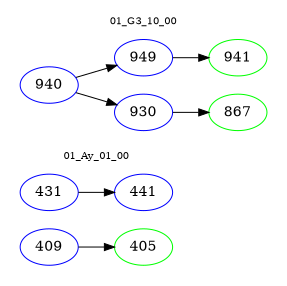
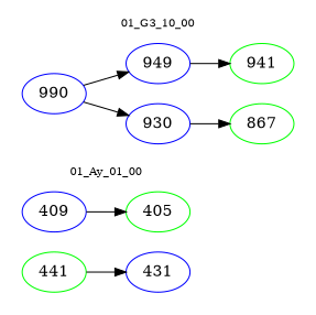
  digraph {
    rankdir=LR
    node [color=blue]
    edge [color=black]
    n1 [label=431]
    n2 [label=409]
-   n3 [label=441]
+   n3 [color=green label=441]
    n4 [color=green label=405]
-   n5 [label=940]
+   n5 [label=990]
    n6 [label=930]
    n7 [label=949]
    n8 [color=green label=867]
    n9 [color=green label=941]
    subgraph cluster_1 {
      color=white
      fontsize=10
      label="01_Ay_01_00"
      n1
      n2
      n3
      n4
    }
    subgraph cluster_2 {
      color=white
      fontsize=10
      label="01_G3_10_00"
      n5
      n6
      n7
      n8
      n9
    }
-   n1 -> n3
+   n3 -> n1
    n2 -> n4
    n5 -> n6
    n5 -> n7
    n6 -> n8
    n7 -> n9
  }
